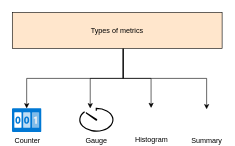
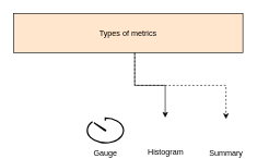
  <mxCell id="0" />
  <mxCell id="1" parent="0" />
  <mxCell id="2" value="&lt;div&gt;Gauge&lt;/div&gt;" style="html=1;verticalLabelPosition=bottom;align=center;labelBackgroundColor=#ffffff;verticalAlign=top;strokeWidth=2;strokeColor=#000000;shadow=0;dashed=0;shape=mxgraph.ios7.icons.gauge;" vertex="1" parent="1"><mxGeometry x="130" y="180" width="60" height="40" as="geometry" /></mxCell>
- <mxCell id="3" value="&lt;div&gt;Counter&lt;/div&gt;" style="image;aspect=fixed;html=1;points=[];align=center;fontSize=12;image=img/lib/azure2/general/Counter.svg;strokeColor=default;" vertex="1" parent="1"><mxGeometry x="20" y="180" width="49.23" height="40" as="geometry" /></mxCell>
  <mxCell id="4" value="&lt;div&gt;Histogram&lt;/div&gt;" style="shape=image;html=1;verticalAlign=top;verticalLabelPosition=bottom;labelBackgroundColor=#ffffff;imageAspect=0;aspect=fixed;image=https://cdn4.iconfinder.com/data/icons/evil-icons-user-interface/64/statistics-128.png;clipPath=inset(18.75% 17.19% 20.31% 17.19%);strokeColor=#0078D4;" vertex="1" parent="1"><mxGeometry x="230" y="179.38" width="43.08" height="40" as="geometry" /></mxCell>
  <mxCell id="5" value="Summary" style="shape=image;html=1;verticalAlign=top;verticalLabelPosition=bottom;labelBackgroundColor=#ffffff;imageAspect=0;aspect=fixed;image=https://cdn4.iconfinder.com/data/icons/48-bubbles/48/12.File-128.png;clipPath=inset(0.78% 14.84% 1.56% 13.28%);" vertex="1" parent="1"><mxGeometry x="330" y="181.5" width="28.34" height="38.5" as="geometry" /></mxCell>
- <mxCell id="6" style="edgeStyle=orthogonalEdgeStyle;rounded=0;orthogonalLoop=1;jettySize=auto;html=1;" edge="1" parent="1" source="10" target="3"><mxGeometry relative="1" as="geometry"><Array as="points"><mxPoint x="205" y="130" /><mxPoint x="44" y="130" /></Array></mxGeometry></mxCell>
- <mxCell id="7" style="edgeStyle=orthogonalEdgeStyle;rounded=0;orthogonalLoop=1;jettySize=auto;html=1;" edge="1" parent="1" source="10" target="2"><mxGeometry relative="1" as="geometry"><Array as="points"><mxPoint x="205" y="130" /><mxPoint x="150" y="130" /></Array></mxGeometry></mxCell>
  <mxCell id="8" style="edgeStyle=orthogonalEdgeStyle;rounded=0;orthogonalLoop=1;jettySize=auto;html=1;entryX=0.5;entryY=0;entryDx=0;entryDy=0;" edge="1" parent="1" source="10" target="4"><mxGeometry relative="1" as="geometry"><Array as="points"><mxPoint x="205" y="130" /><mxPoint x="252" y="130" /></Array></mxGeometry></mxCell>
- <mxCell id="9" style="edgeStyle=orthogonalEdgeStyle;rounded=0;orthogonalLoop=1;jettySize=auto;html=1;entryX=0.5;entryY=0;entryDx=0;entryDy=0;" edge="1" parent="1" source="10" target="5"><mxGeometry relative="1" as="geometry"><Array as="points"><mxPoint x="205" y="130" /><mxPoint x="344" y="130" /></Array></mxGeometry></mxCell>
+ <mxCell id="9" style="edgeStyle=orthogonalEdgeStyle;rounded=0;orthogonalLoop=1;jettySize=auto;html=1;entryX=0.5;entryY=0;entryDx=0;entryDy=0;dashed=1;" edge="1" parent="1" source="10" target="5"><mxGeometry relative="1" as="geometry"><Array as="points"><mxPoint x="205" y="130" /><mxPoint x="344" y="130" /></Array></mxGeometry></mxCell>
  <mxCell id="10" value="Types of metrics" style="rounded=0;whiteSpace=wrap;html=1;fillColor=#ffe6cc;" vertex="1" parent="1"><mxGeometry x="20" y="20" width="350" height="60" as="geometry" /></mxCell>
